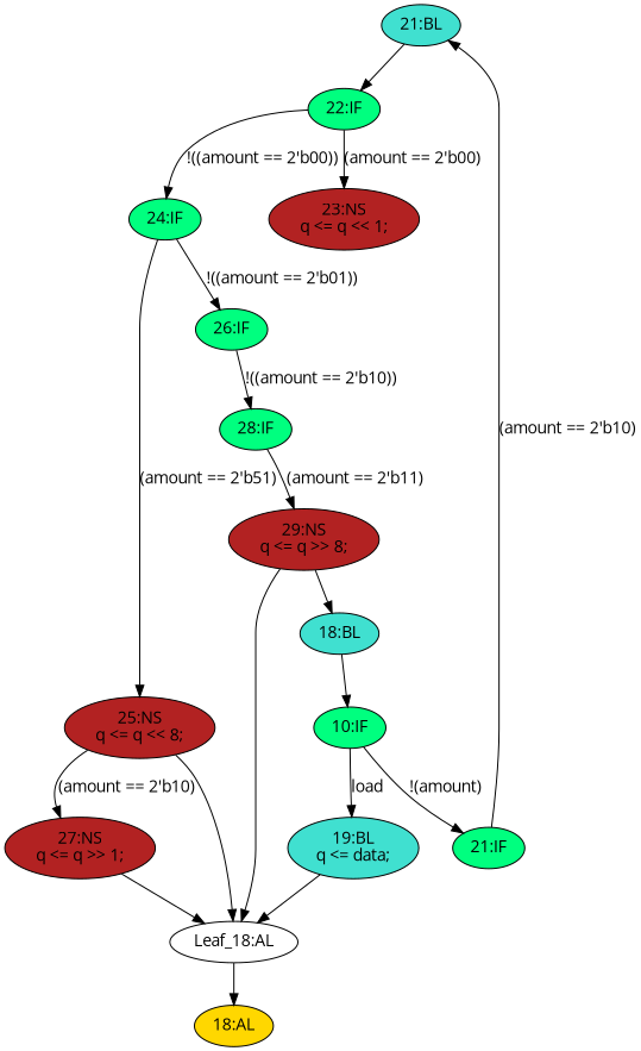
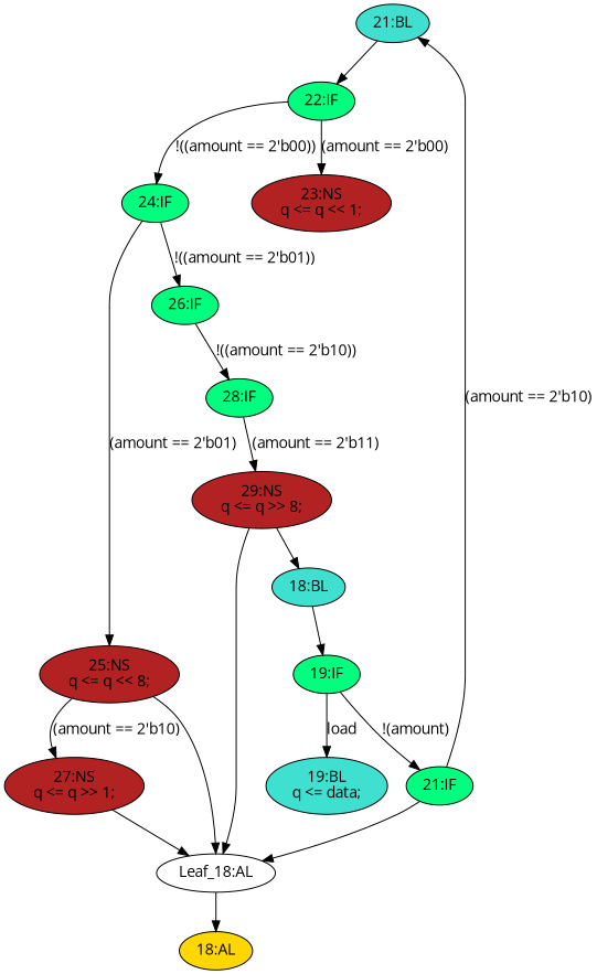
  strict digraph {
    fontname="Open Sans"
    node [fillcolor=springgreen fontname="Open Sans" statements="[]" style=filled typ=IfStatement]
    edge [cond="[]" fontname="Open Sans" lineno=None]
    n1 [ast="<pyverilog.vparser.ast.Block object at 0x7f3ba9bcebd0>" fillcolor=turquoise label="21:BL" typ=Block]
    n2 [ast="<pyverilog.vparser.ast.IfStatement object at 0x7f3ba9e7d4d0>" label="22:IF"]
    n3 [ast="<pyverilog.vparser.ast.NonblockingSubstitution object at 0x7f3ba9e7dc50>" fillcolor=firebrick label="23:NS\nq <= q << 1;" statements="[<pyverilog.vparser.ast.NonblockingSubstitution object at 0x7f3ba9e7dc50>]" typ=NonblockingSubstitution]
    n4 [ast="<pyverilog.vparser.ast.IfStatement object at 0x7f3ba9e67f50>" label="24:IF"]
    n5 [ast="<pyverilog.vparser.ast.IfStatement object at 0x7f3ba9eeaf90>" label="26:IF"]
    n6 [ast="<pyverilog.vparser.ast.NonblockingSubstitution object at 0x7f3ba9e67290>" fillcolor=firebrick label="25:NS\nq <= q << 8;" statements="[<pyverilog.vparser.ast.NonblockingSubstitution object at 0x7f3ba9e67290>]" typ=NonblockingSubstitution]
    n7 [def_var="['q']" label="Leaf_18:AL" fillcolor="" statements="" style="" typ=""]
    n8 [ast="<pyverilog.vparser.ast.Always object at 0x7f3ba9e77090>" clk_sens=True fillcolor=gold label="18:AL" sens="['clk']" typ=Always use_var="['load', 'ena', 'amount', 'data', 'q']"]
    n9 [ast="<pyverilog.vparser.ast.NonblockingSubstitution object at 0x7f3ba9eea310>" fillcolor=firebrick label="27:NS\nq <= q >> 1;" statements="[<pyverilog.vparser.ast.NonblockingSubstitution object at 0x7f3ba9eea310>]" typ=NonblockingSubstitution]
    n10 [ast="<pyverilog.vparser.ast.Block object at 0x7f3ba9ef50d0>" fillcolor=turquoise label="18:BL" typ=Block]
-   n11 [ast="<pyverilog.vparser.ast.IfStatement object at 0x7f3ba9e64890>" label="10:IF"]
+   n11 [ast="<pyverilog.vparser.ast.IfStatement object at 0x7f3ba9e64890>" label="19:IF"]
    n12 [ast="<pyverilog.vparser.ast.IfStatement object at 0x7f3ba9ad8a10>" label="28:IF"]
    n13 [ast="<pyverilog.vparser.ast.NonblockingSubstitution object at 0x7f3ba9ad8c10>" fillcolor=firebrick label="29:NS\nq <= q >> 8;" statements="[<pyverilog.vparser.ast.NonblockingSubstitution object at 0x7f3ba9ad8c10>]" typ=NonblockingSubstitution]
    n14 [ast="<pyverilog.vparser.ast.Block object at 0x7f3ba9e64790>" fillcolor=turquoise label="19:BL\nq <= data;" statements="[<pyverilog.vparser.ast.NonblockingSubstitution object at 0x7f3ba9e64210>]" typ=Block]
    n15 [ast="<pyverilog.vparser.ast.IfStatement object at 0x7f3ba9bce550>" label="21:IF"]
    n1 -> n2
    n2 -> n3 [cond="['amount']" label="(amount == 2'b00)" lineno=22]
    n2 -> n4 [cond="['amount']" label="!((amount == 2'b00))" lineno=22]
    n4 -> n5 [cond="['amount']" label="!((amount == 2'b01))" lineno=24]
-   n4 -> n6 [cond="['amount']" label="(amount == 2'b51)" lineno=24]
+   n4 -> n6 [cond="['amount']" label="(amount == 2'b01)" lineno=24]
    n5 -> n12 [cond="['amount']" label="!((amount == 2'b10))" lineno=26]
    n6 -> n7
    n6 -> n9 [cond="['amount']" label="(amount == 2'b10)" lineno=26]
    n7 -> n8 [cond="" lineno=""]
    n9 -> n7
    n10 -> n11
    n11 -> n14 [cond="['load']" label=load lineno=19]
    n11 -> n15 [cond="['load']" label="!(amount)" lineno=19]
    n12 -> n13 [cond="['amount']" label="(amount == 2'b11)" lineno=28]
    n13 -> n7
    n13 -> n10
-   n14 -> n7
+   n15 -> n7
    n15 -> n1 [cond="['ena']" label="(amount == 2'b10)" lineno=21]
  }
